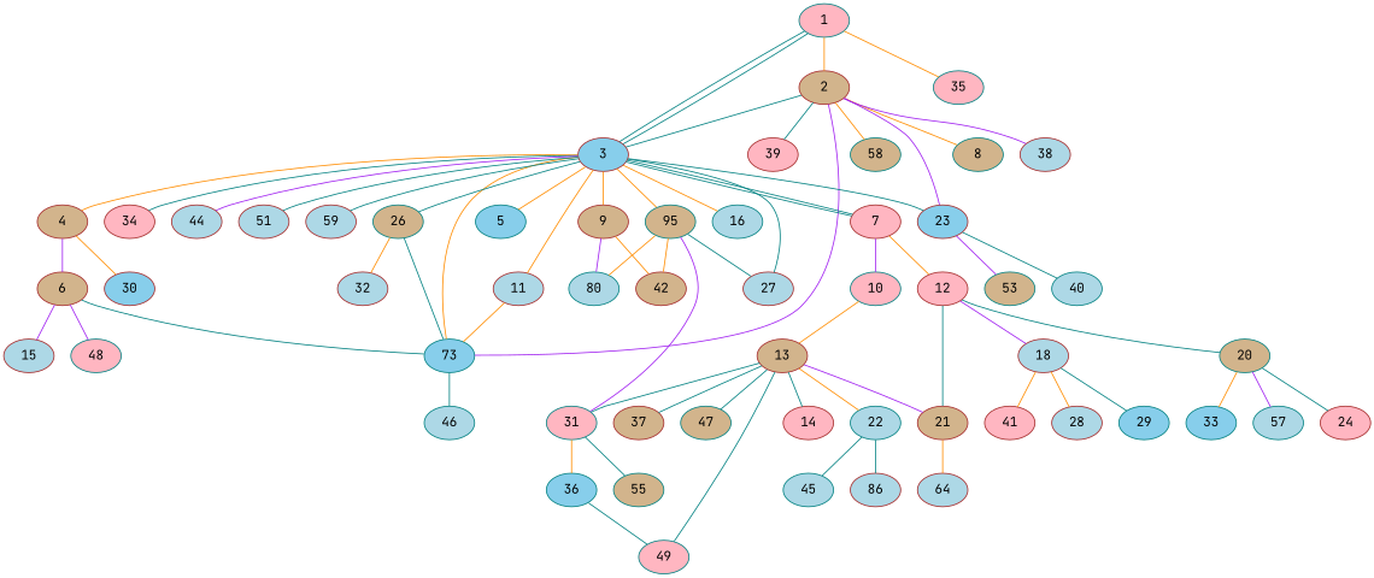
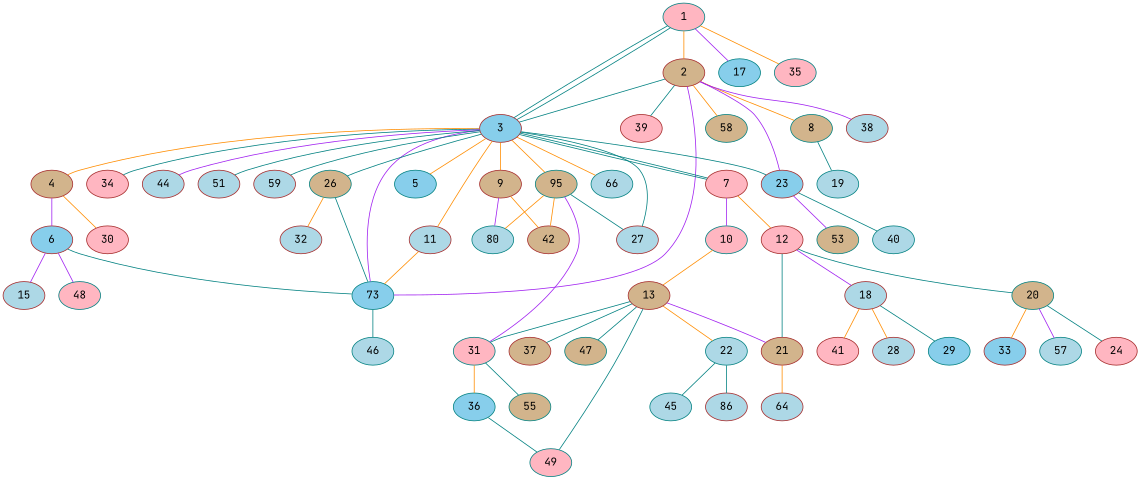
  graph {
    fontname="JetBrains Mono"
    node [color=brown fillcolor=lightblue fontname="JetBrains Mono" style=filled]
    edge [color=teal fontname="JetBrains Mono"]
    1 [color=teal fillcolor=lightpink]
    2 [fillcolor=tan]
    3 [fillcolor=skyblue]
+   17 [color=teal fillcolor=skyblue]
    35 [color=teal fillcolor=lightpink]
    8 [color=teal fillcolor=tan]
    23 [fillcolor=skyblue]
    38
    39 [fillcolor=lightpink]
    n10 [color=teal fillcolor=skyblue label=73]
    58 [color=teal fillcolor=tan]
    4 [fillcolor=tan]
    5 [color=teal fillcolor=skyblue]
    7 [fillcolor=lightpink]
    9 [fillcolor=tan]
    11
-   16 [color=teal]
+   16 [color=teal label=66]
    n18 [color=teal fillcolor=tan label=95]
    26 [color=teal fillcolor=tan]
    27
    34 [fillcolor=lightpink]
    44
    51
    59
+   19 [color=teal]
    40 [color=teal]
    53 [color=teal fillcolor=tan]
    46 [color=teal]
-   6 [fillcolor=tan]
-   30 [fillcolor=skyblue]
+   6 [fillcolor=skyblue]
+   30 [fillcolor=lightpink]
    10 [color=teal fillcolor=lightpink]
    12 [fillcolor=lightpink]
    42 [fillcolor=tan]
    n34 [color=teal label=80]
    31 [color=teal fillcolor=lightpink]
    32
    15
    48 [color=teal fillcolor=lightpink]
    13 [fillcolor=tan]
    18
    20 [color=teal fillcolor=tan]
    21 [fillcolor=tan]
-   14 [fillcolor=lightpink]
    22 [color=teal]
    37 [fillcolor=tan]
    47 [color=teal fillcolor=tan]
    49 [color=teal fillcolor=lightpink]
    28
    29 [color=teal fillcolor=skyblue]
    41 [fillcolor=lightpink]
    24 [fillcolor=lightpink]
-   33 [color=teal fillcolor=skyblue]
+   33 [fillcolor=skyblue]
    57 [color=teal]
    n54 [label=64]
    45 [color=teal]
    n56 [label=86]
    36 [color=teal fillcolor=skyblue]
    55 [color=teal fillcolor=tan]
    1 -- 2 [color=darkorange]
    1 -- 3
    1 -- 3
+   1 -- 17 [color=purple]
    1 -- 35 [color=darkorange]
    2 -- 3
    2 -- 8 [color=darkorange]
    2 -- 23 [color=purple]
    2 -- 38 [color=purple]
    2 -- 39
    2 -- n10 [color=purple]
    2 -- 58 [color=darkorange]
    3 -- 23
-   3 -- n10 [color=darkorange]
+   3 -- n10 [color=purple]
    3 -- 4 [color=darkorange]
    3 -- 5 [color=darkorange]
    3 -- 7
    3 -- 7
    3 -- 9 [color=darkorange]
    3 -- 11 [color=darkorange]
    3 -- 16 [color=darkorange]
    3 -- n18 [color=darkorange]
    3 -- 26
    3 -- 27
    3 -- 34
    3 -- 44 [color=purple]
    3 -- 51
    3 -- 59
+   8 -- 19
    23 -- 40
    23 -- 53 [color=purple]
    n10 -- 46
    4 -- 6 [color=purple]
    4 -- 30 [color=darkorange]
    7 -- 10 [color=purple]
    7 -- 12 [color=darkorange]
    9 -- 42 [color=darkorange]
    9 -- n34 [color=purple]
    11 -- n10 [color=darkorange]
    n18 -- 27
    n18 -- 42 [color=darkorange]
    n18 -- n34 [color=darkorange]
    n18 -- 31 [color=purple]
    26 -- n10
    26 -- 32 [color=darkorange]
    6 -- n10
    6 -- 15 [color=purple]
    6 -- 48 [color=purple]
    10 -- 13 [color=darkorange]
    12 -- 18 [color=purple]
    12 -- 20
    12 -- 21
    31 -- 36 [color=darkorange]
    31 -- 55
    13 -- 31
    13 -- 21 [color=purple]
-   13 -- 14
    13 -- 22 [color=darkorange]
    13 -- 37
    13 -- 47
    13 -- 49
    18 -- 28 [color=darkorange]
    18 -- 29
    18 -- 41 [color=darkorange]
    20 -- 24
    20 -- 33 [color=darkorange]
    20 -- 57 [color=purple]
    21 -- n54 [color=darkorange]
    22 -- 45
    22 -- n56
    36 -- 49
  }
